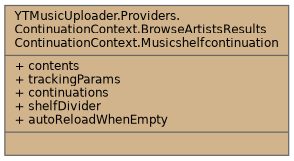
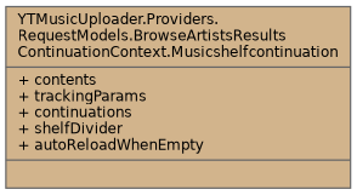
  digraph {
-   n1 [color=gray40 fillcolor=tan fontcolor=black fontname=Helvetica fontsize=10 height=0.2 label="{YTMusicUploader.Providers.\lContinuationContext.BrowseArtistsResults\lContinuationContext.Musicshelfcontinuation\n|+ contents\l+ trackingParams\l+ continuations\l+ shelfDivider\l+ autoReloadWhenEmpty\l|}" shape=record style=filled width=0.4]
+   n1 [color=gray40 fillcolor=tan fontcolor=black fontname=Helvetica fontsize=10 height=0.2 label="{YTMusicUploader.Providers.\lRequestModels.BrowseArtistsResults\lContinuationContext.Musicshelfcontinuation\n|+ contents\l+ trackingParams\l+ continuations\l+ shelfDivider\l+ autoReloadWhenEmpty\l|}" shape=record style=filled width=0.4]
  }
